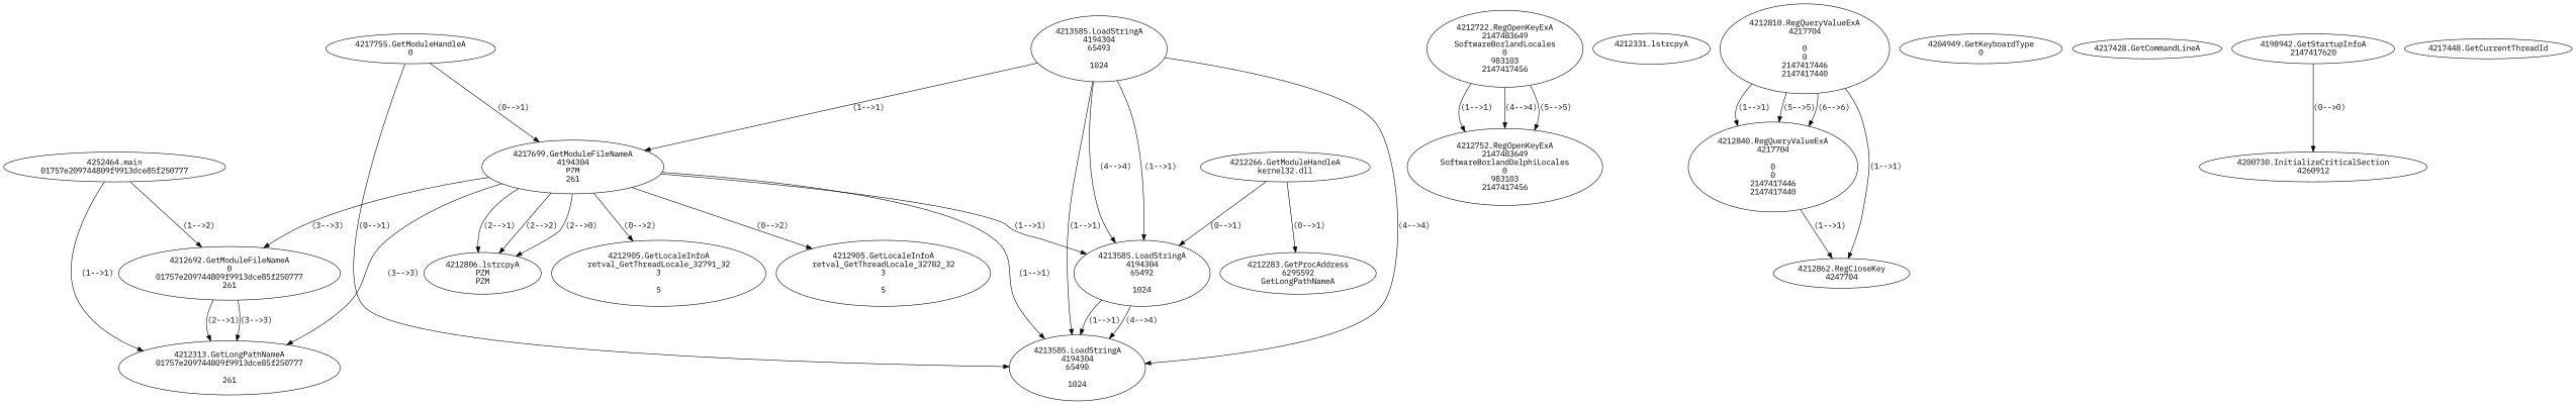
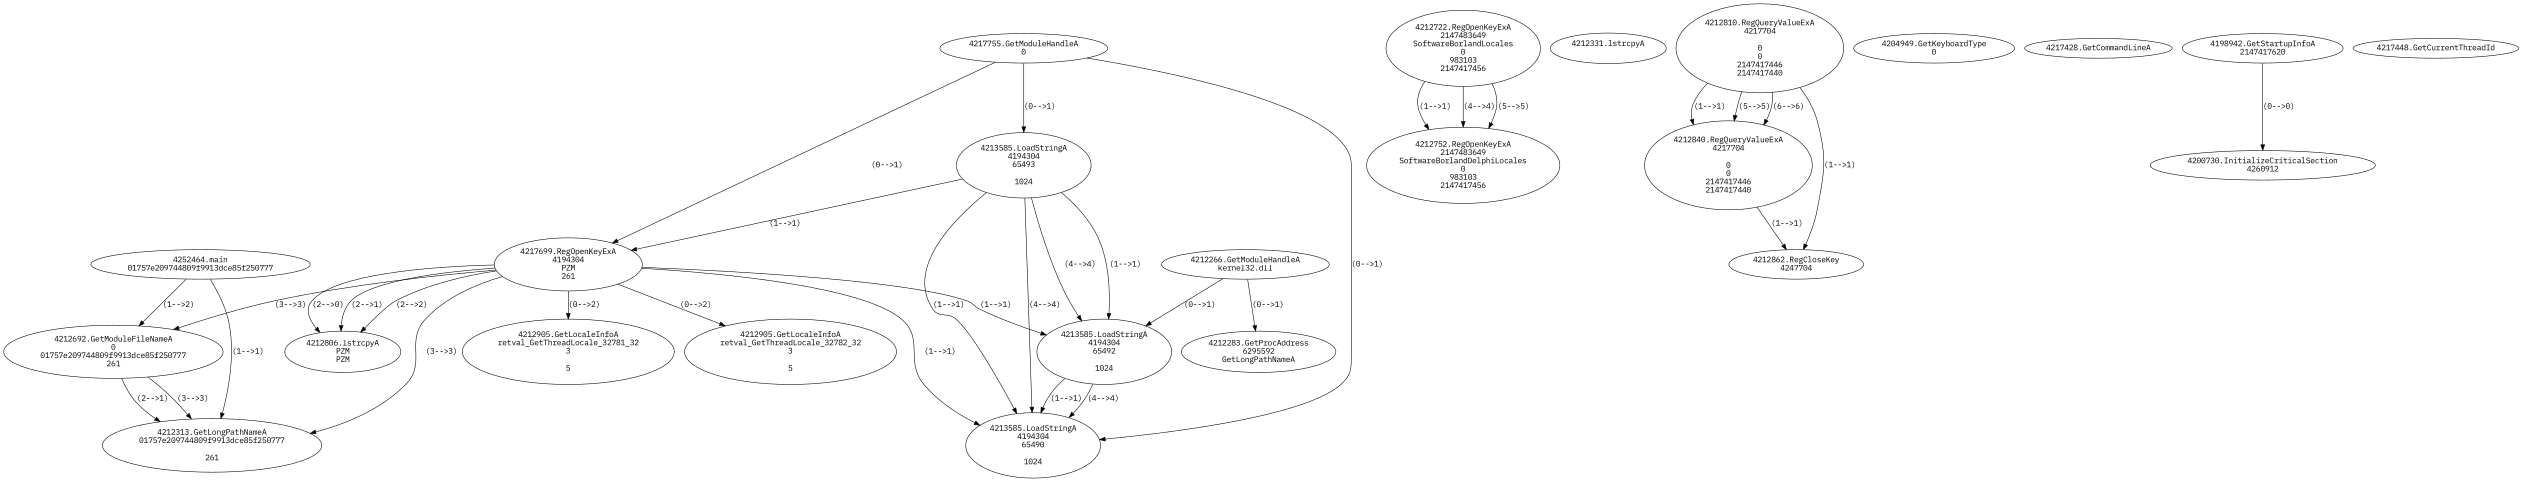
  digraph {
    fontname="IBM Plex Mono"
    node [fontname="IBM Plex Mono"]
    edge [fontname="IBM Plex Mono"]
    n1 [label="4252464.main\n01757e209744809f9913dce85f250777"]
    n2 [label="4212692.GetModuleFileNameA\n0\n01757e209744809f9913dce85f250777\n261"]
    n3 [label="4212313.GetLongPathNameA\n01757e209744809f9913dce85f250777\n\n261"]
    n4 [label="4217755.GetModuleHandleA\n0"]
-   n5 [label="4217699.GetModuleFileNameA\n4194304\nPZM\n261"]
+   n5 [label="4217699.RegOpenKeyExA\n4194304\nPZM\n261"]
    n6 [label="4213585.LoadStringA\n4194304\n65493\n\n1024"]
    n7 [label="4213585.LoadStringA\n4194304\n65490\n\n1024"]
    n8 [label="4213585.LoadStringA\n4194304\n65492\n\n1024"]
    n9 [label="4212806.lstrcpyA\nPZM\nPZM"]
-   n10 [label="4212905.GetLocaleInfoA\nretval_GetThreadLocale_32791_32\n3\n\n5"]
+   n10 [label="4212905.GetLocaleInfoA\nretval_GetThreadLocale_32781_32\n3\n\n5"]
    n11 [label="4212905.GetLocaleInfoA\nretval_GetThreadLocale_32782_32\n3\n\n5"]
    n12 [label="4212722.RegOpenKeyExA\n2147483649\nSoftware\Borland\Locales\n0\n983103\n2147417456"]
    n13 [label="4212752.RegOpenKeyExA\n2147483649\nSoftware\Borland\Delphi\Locales\n0\n983103\n2147417456"]
    n14 [label="4212266.GetModuleHandleA\nkernel32.dll"]
    n15 [label="4212283.GetProcAddress\n6295592\nGetLongPathNameA"]
    n16 [label="4212331.lstrcpyA\n\n"]
    n17 [label="4212810.RegQueryValueExA\n4217704\n\n0\n0\n2147417446\n2147417440"]
    n18 [label="4212840.RegQueryValueExA\n4217704\n\n0\n0\n2147417446\n2147417440"]
    n19 [label="4212862.RegCloseKey\n4247704"]
    n20 [label="4204949.GetKeyboardType\n0"]
    n21 [label="4217428.GetCommandLineA\n"]
    n22 [label="4198942.GetStartupInfoA\n2147417620"]
    n23 [label="4200730.InitializeCriticalSection\n4260912"]
    n24 [label="4217448.GetCurrentThreadId\n"]
    n1 -> n2 [label="(1-->2)"]
    n1 -> n3 [label="(1-->1)"]
    n2 -> n3 [label="(2-->1)"]
    n2 -> n3 [label="(3-->3)"]
    n4 -> n5 [label="(0-->1)"]
+   n4 -> n6 [label="(0-->1)"]
    n4 -> n7 [label="(0-->1)"]
    n5 -> n2 [label="(3-->3)"]
    n5 -> n3 [label="(3-->3)"]
    n5 -> n7 [label="(1-->1)"]
    n5 -> n8 [label="(1-->1)"]
    n5 -> n9 [label="(2-->1)"]
    n5 -> n9 [label="(2-->2)"]
    n5 -> n9 [label="(2-->0)"]
    n5 -> n10 [label="(0-->2)"]
    n5 -> n11 [label="(0-->2)"]
    n6 -> n5 [label="(1-->1)"]
    n6 -> n7 [label="(1-->1)"]
    n6 -> n7 [label="(4-->4)"]
    n6 -> n8 [label="(1-->1)"]
    n6 -> n8 [label="(4-->4)"]
    n8 -> n7 [label="(1-->1)"]
    n8 -> n7 [label="(4-->4)"]
    n12 -> n13 [label="(1-->1)"]
    n12 -> n13 [label="(4-->4)"]
    n12 -> n13 [label="(5-->5)"]
    n14 -> n8 [label="(0-->1)"]
    n14 -> n15 [label="(0-->1)"]
    n17 -> n18 [label="(1-->1)"]
    n17 -> n18 [label="(5-->5)"]
    n17 -> n18 [label="(6-->6)"]
    n17 -> n19 [label="(1-->1)"]
    n18 -> n19 [label="(1-->1)"]
    n22 -> n23 [label="(0-->0)"]
  }
